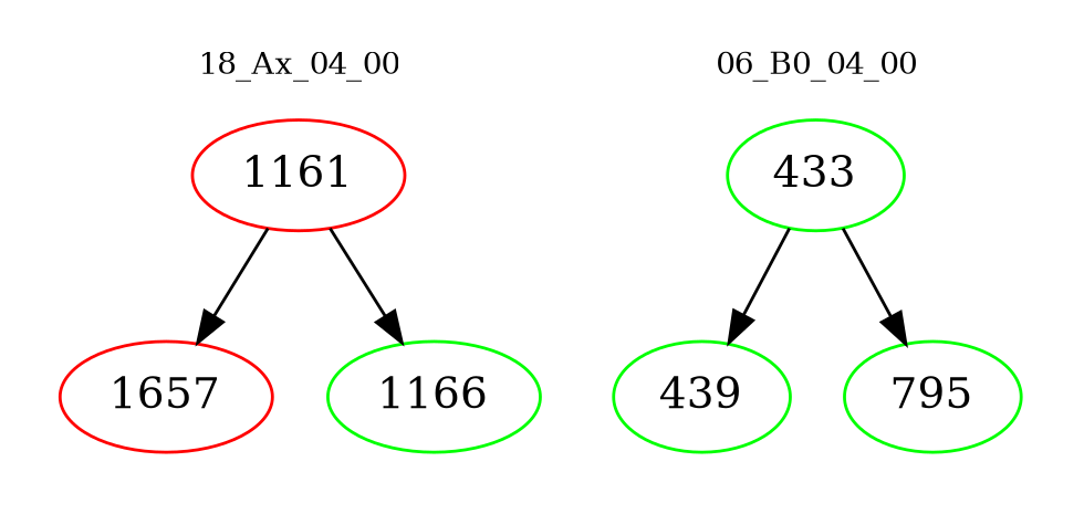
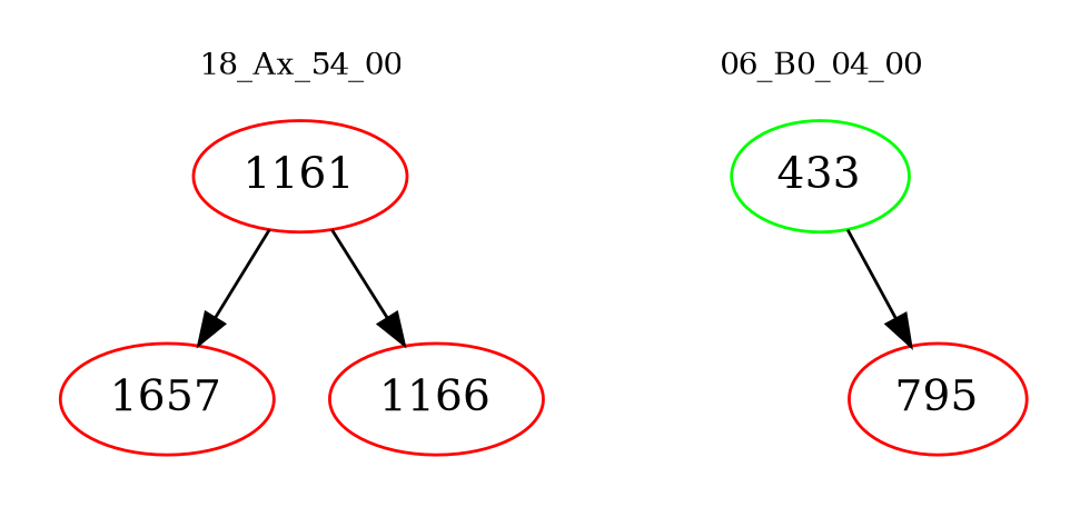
  digraph {
    node [color=red]
    edge [color=black]
    n1 [label=1161]
    n2 [label=1657]
-   n3 [color=green label=1166]
+   n3 [label=1166]
    n4 [color=green label=433]
-   n5 [color=green label=439]
-   n6 [color=green label=795]
+   n6 [label=795]
    subgraph cluster_1 {
      color=white
      fontsize=10
-     label="18_Ax_04_00"
+     label="18_Ax_54_00"
      n1
      n2
      n3
    }
    subgraph cluster_2 {
      color=white
      fontsize=10
      label="06_B0_04_00"
      n4
-     n5
      n6
    }
    n1 -> n2
    n1 -> n3
-   n4 -> n5
    n4 -> n6
  }
